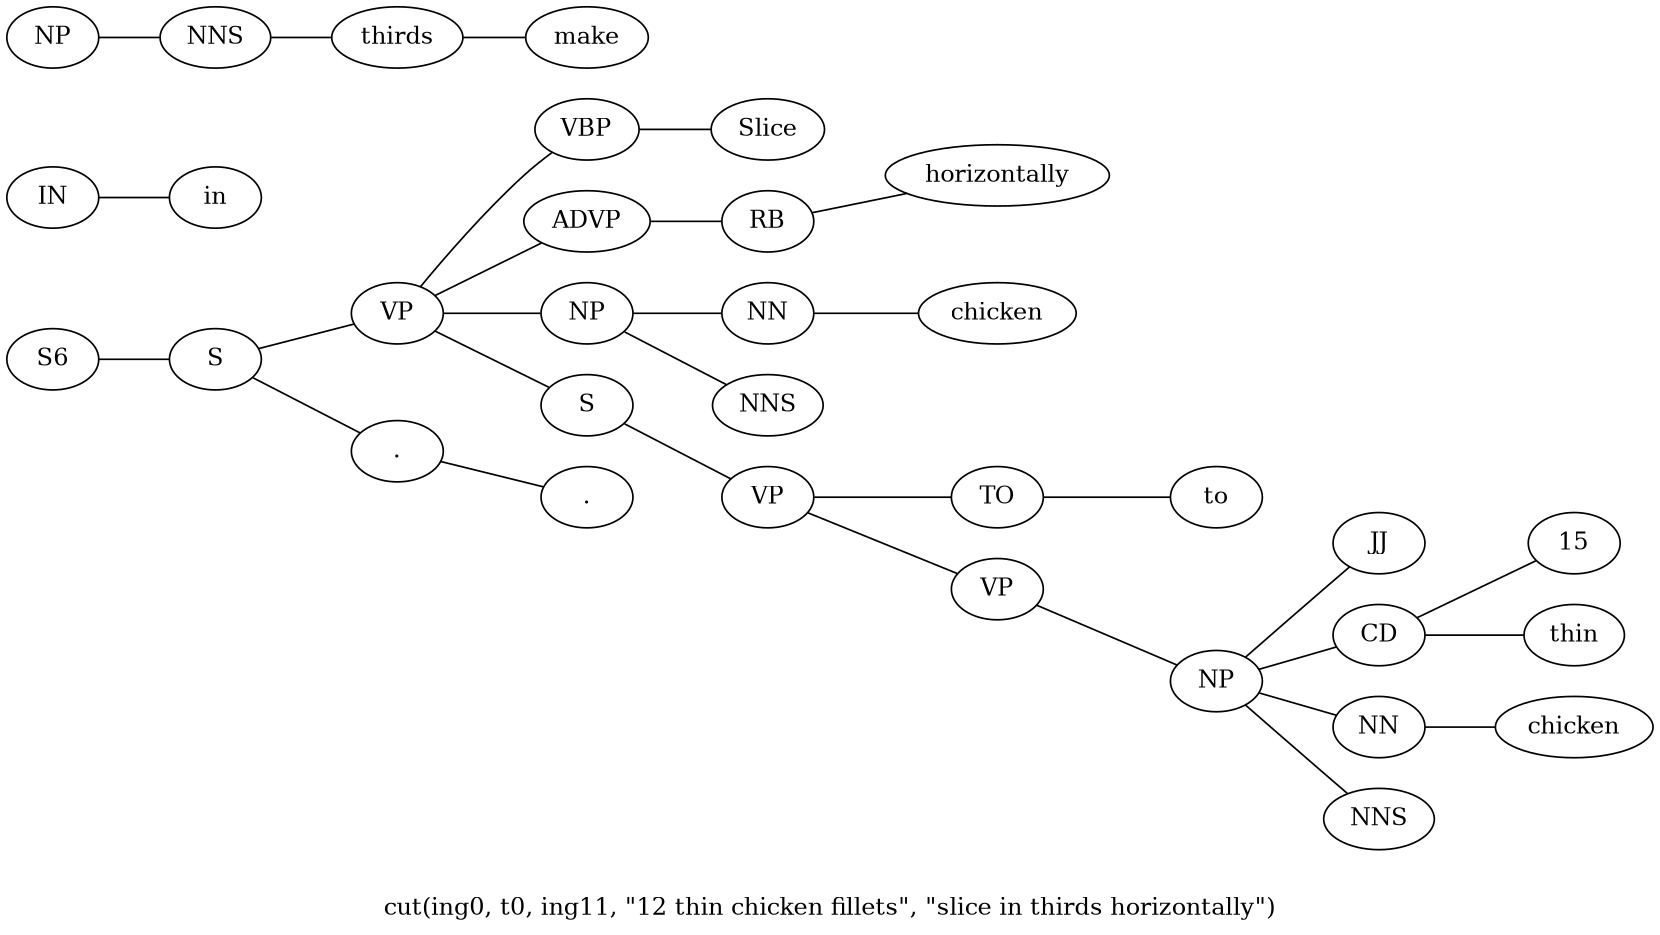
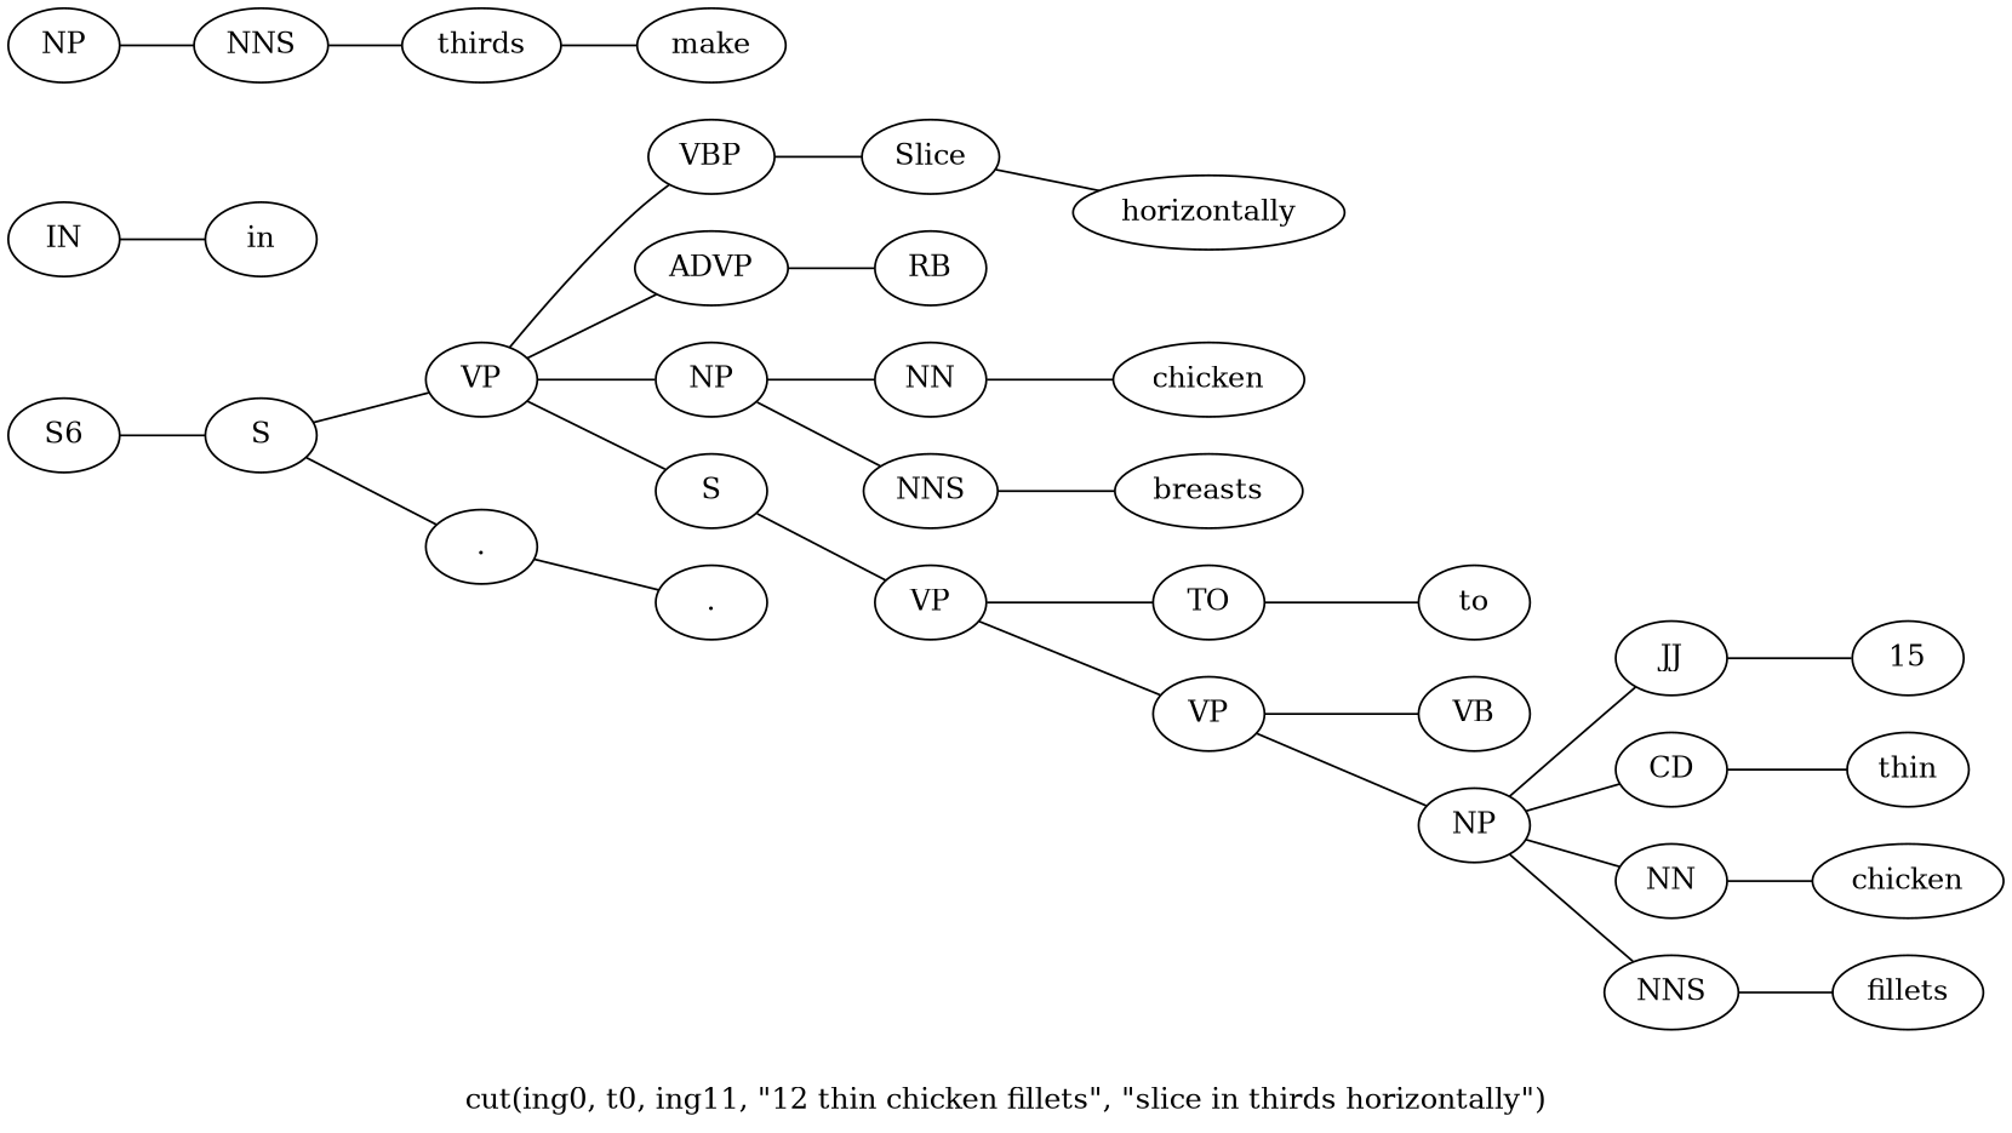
  graph {
    label="cut(ing0, t0, ing11, \"12 thin chicken fillets\", \"slice in thirds horizontally\")"
    rankdir=LR
    n1 [label=S6]
    n2 [label=S]
    n3 [label=VP]
    n4 [label="."]
    n5 [label=VBP]
    n6 [label=NP]
    n7 [label=ADVP]
    n8 [label=S]
    n9 [label="."]
    n10 [label=Slice]
    n11 [label=NN]
    n12 [label=NNS]
    n13 [label=RB]
    n14 [label=VP]
    n15 [label=chicken]
+   n16 [label=breasts]
    n17 [label=IN]
    n18 [label=in]
    n19 [label=NP]
    n20 [label=NNS]
    n21 [label=thirds]
    n22 [label=make]
    n23 [label=horizontally]
    n24 [label=TO]
    n25 [label=VP]
    n26 [label=to]
+   n27 [label=VB]
    n28 [label=NP]
    n29 [label=CD]
    n30 [label=JJ]
    n31 [label=NN]
    n32 [label=NNS]
    n33 [label=15]
    n34 [label=thin]
    n35 [label=chicken]
+   n36 [label=fillets]
    n1 -- n2
    n2 -- n3
    n2 -- n4
    n3 -- n5
    n3 -- n6
    n3 -- n7
    n3 -- n8
    n4 -- n9
    n5 -- n10
    n6 -- n11
    n6 -- n12
    n7 -- n13
    n8 -- n14
    n11 -- n15
-   n13 -- n23
+   n12 -- n16
+   n10 -- n23
    n14 -- n24
    n14 -- n25
    n17 -- n18
    n19 -- n20
    n20 -- n21
    n21 -- n22
    n24 -- n26
+   n25 -- n27
    n25 -- n28
    n28 -- n29
    n28 -- n30
    n28 -- n31
    n28 -- n32
-   n29 -- n33
+   n30 -- n33
    n29 -- n34
    n31 -- n35
+   n32 -- n36
  }
